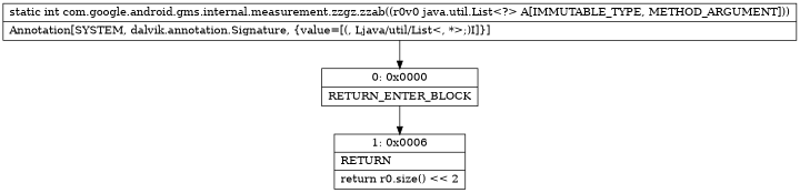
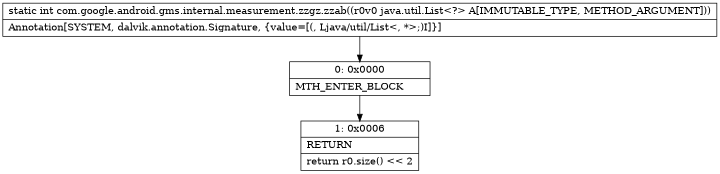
  digraph {
    node [shape=record]
-   n1 [label="{0\:\ 0x0000|RETURN_ENTER_BLOCK\l}"]
+   n1 [label="{0\:\ 0x0000|MTH_ENTER_BLOCK\l}"]
    n2 [label="{1\:\ 0x0006|RETURN\l|return r0.size() \<\< 2\l}"]
    n3 [label="{static int com.google.android.gms.internal.measurement.zzgz.zzab((r0v0 java.util.List\<?\> A[IMMUTABLE_TYPE, METHOD_ARGUMENT]))  | Annotation[SYSTEM, dalvik.annotation.Signature, \{value=[(, Ljava\/util\/List\<, *\>;)I]\}]\l}"]
    n1 -> n2
    n3 -> n1
  }
